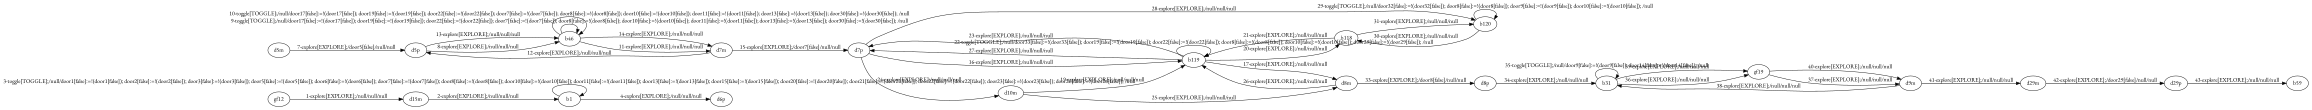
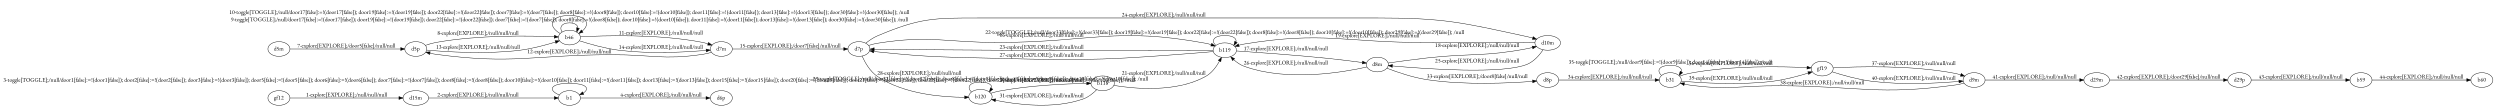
  digraph {
    fontname="EB Garamond"
    rankdir=LR
    node [fontname="EB Garamond"]
    edge [fontname="EB Garamond"]
    gf12
    d15m
    b1
    d6p
    d5m
    d5p
    b46
    d7m
    d7p
    b119
    d10m
    b120
    d8m
    b118
    d8p
    b31
    gf19
    d9m
    d29m
    d29p
    b59
+   b60
    gf12 -> d15m [label="1-explore[EXPLORE];/null/null/null"]
    d15m -> b1 [label="2-explore[EXPLORE];/null/null/null"]
    b1 -> b1 [label="3-toggle[TOGGLE];/null/door1[false]:=!(door1[false]); door2[false]:=!(door2[false]); door3[false]:=!(door3[false]); door5[false]:=!(door5[false]); door6[false]:=!(door6[false]); door7[false]:=!(door7[false]); door8[false]:=!(door8[false]); door10[false]:=!(door10[false]); door11[false]:=!(door11[false]); door13[false]:=!(door13[false]); door15[false]:=!(door15[false]); door20[false]:=!(door20[false]); door21[false]:=!(door21[false]); door22[false]:=!(door22[false]); door23[false]:=!(door23[false]); door26[false]:=!(door26[false]); /null"]
    b1 -> d6p [label="4-explore[EXPLORE];/null/null/null"]
    d5m -> d5p [label="7-explore[EXPLORE];/door5[false]/null/null"]
    d5p -> b46 [label="8-explore[EXPLORE];/null/null/null"]
    d5p -> b46 [label="13-explore[EXPLORE];/null/null/null"]
    b46 -> b46 [label="9-toggle[TOGGLE];/null/door17[false]:=!(door17[false]); door19[false]:=!(door19[false]); door22[false]:=!(door22[false]); door7[false]:=!(door7[false]); door8[false]:=!(door8[false]); door10[false]:=!(door10[false]); door11[false]:=!(door11[false]); door13[false]:=!(door13[false]); door30[false]:=!(door30[false]); /null"]
    b46 -> b46 [label="10-toggle[TOGGLE];/null/door17[false]:=!(door17[false]); door19[false]:=!(door19[false]); door22[false]:=!(door22[false]); door7[false]:=!(door7[false]); door8[false]:=!(door8[false]); door10[false]:=!(door10[false]); door11[false]:=!(door11[false]); door13[false]:=!(door13[false]); door30[false]:=!(door30[false]); /null"]
    b46 -> d7m [label="11-explore[EXPLORE];/null/null/null"]
    b46 -> d7m [label="14-explore[EXPLORE];/null/null/null"]
    d7m -> d5p [label="12-explore[EXPLORE];/null/null/null"]
    d7m -> d7p [label="15-explore[EXPLORE];/door7[false]/null/null"]
    d7p -> b119 [label="16-explore[EXPLORE];/null/null/null"]
    d7p -> d10m [label="24-explore[EXPLORE];/null/null/null"]
    d7p -> b120 [label="28-explore[EXPLORE];/null/null/null"]
    b119 -> d7p [label="23-explore[EXPLORE];/null/null/null"]
    b119 -> d7p [label="27-explore[EXPLORE];/null/null/null"]
    b119 -> b119 [label="22-toggle[TOGGLE];/null/door33[false]:=!(door33[false]); door19[false]:=!(door19[false]); door22[false]:=!(door22[false]); door8[false]:=!(door8[false]); door10[false]:=!(door10[false]); door29[false]:=!(door29[false]); /null"]
    b119 -> d8m [label="17-explore[EXPLORE];/null/null/null"]
-   b119 -> b118 [label="20-explore[EXPLORE];/null/null/null"]
    d10m -> b119 [label="19-explore[EXPLORE];/null/null/null"]
    d10m -> d8m [label="25-explore[EXPLORE];/null/null/null"]
    b120 -> b120 [label="29-toggle[TOGGLE];/null/door32[false]:=!(door32[false]); door8[false]:=!(door8[false]); door9[false]:=!(door9[false]); door10[false]:=!(door10[false]); /null"]
    b120 -> b118 [label="30-explore[EXPLORE];/null/null/null"]
    d8m -> b119 [label="26-explore[EXPLORE];/null/null/null"]
+   d8m -> d10m [label="18-explore[EXPLORE];/null/null/null"]
    d8m -> d8p [label="33-explore[EXPLORE];/door8[false]/null/null"]
    b118 -> b119 [label="21-explore[EXPLORE];/null/null/null"]
    b118 -> b120 [label="31-explore[EXPLORE];/null/null/null"]
    d8p -> b31 [label="34-explore[EXPLORE];/null/null/null"]
    b31 -> b31 [label="35-toggle[TOGGLE];/null/door9[false]:=!(door9[false]); door14[false]:=!(door14[false]); /null"]
    b31 -> gf19 [label="36-explore[EXPLORE];/null/null/null"]
    b31 -> gf19 [label="39-explore[EXPLORE];/null/null/null"]
    gf19 -> d9m [label="37-explore[EXPLORE];/null/null/null"]
    gf19 -> d9m [label="40-explore[EXPLORE];/null/null/null"]
    d9m -> b31 [label="38-explore[EXPLORE];/null/null/null"]
    d9m -> d29m [label="41-explore[EXPLORE];/null/null/null"]
    d29m -> d29p [label="42-explore[EXPLORE];/door29[false]/null/null"]
    d29p -> b59 [label="43-explore[EXPLORE];/null/null/null"]
+   b59 -> b60 [label="44-explore[EXPLORE];/null/null/null"]
  }
